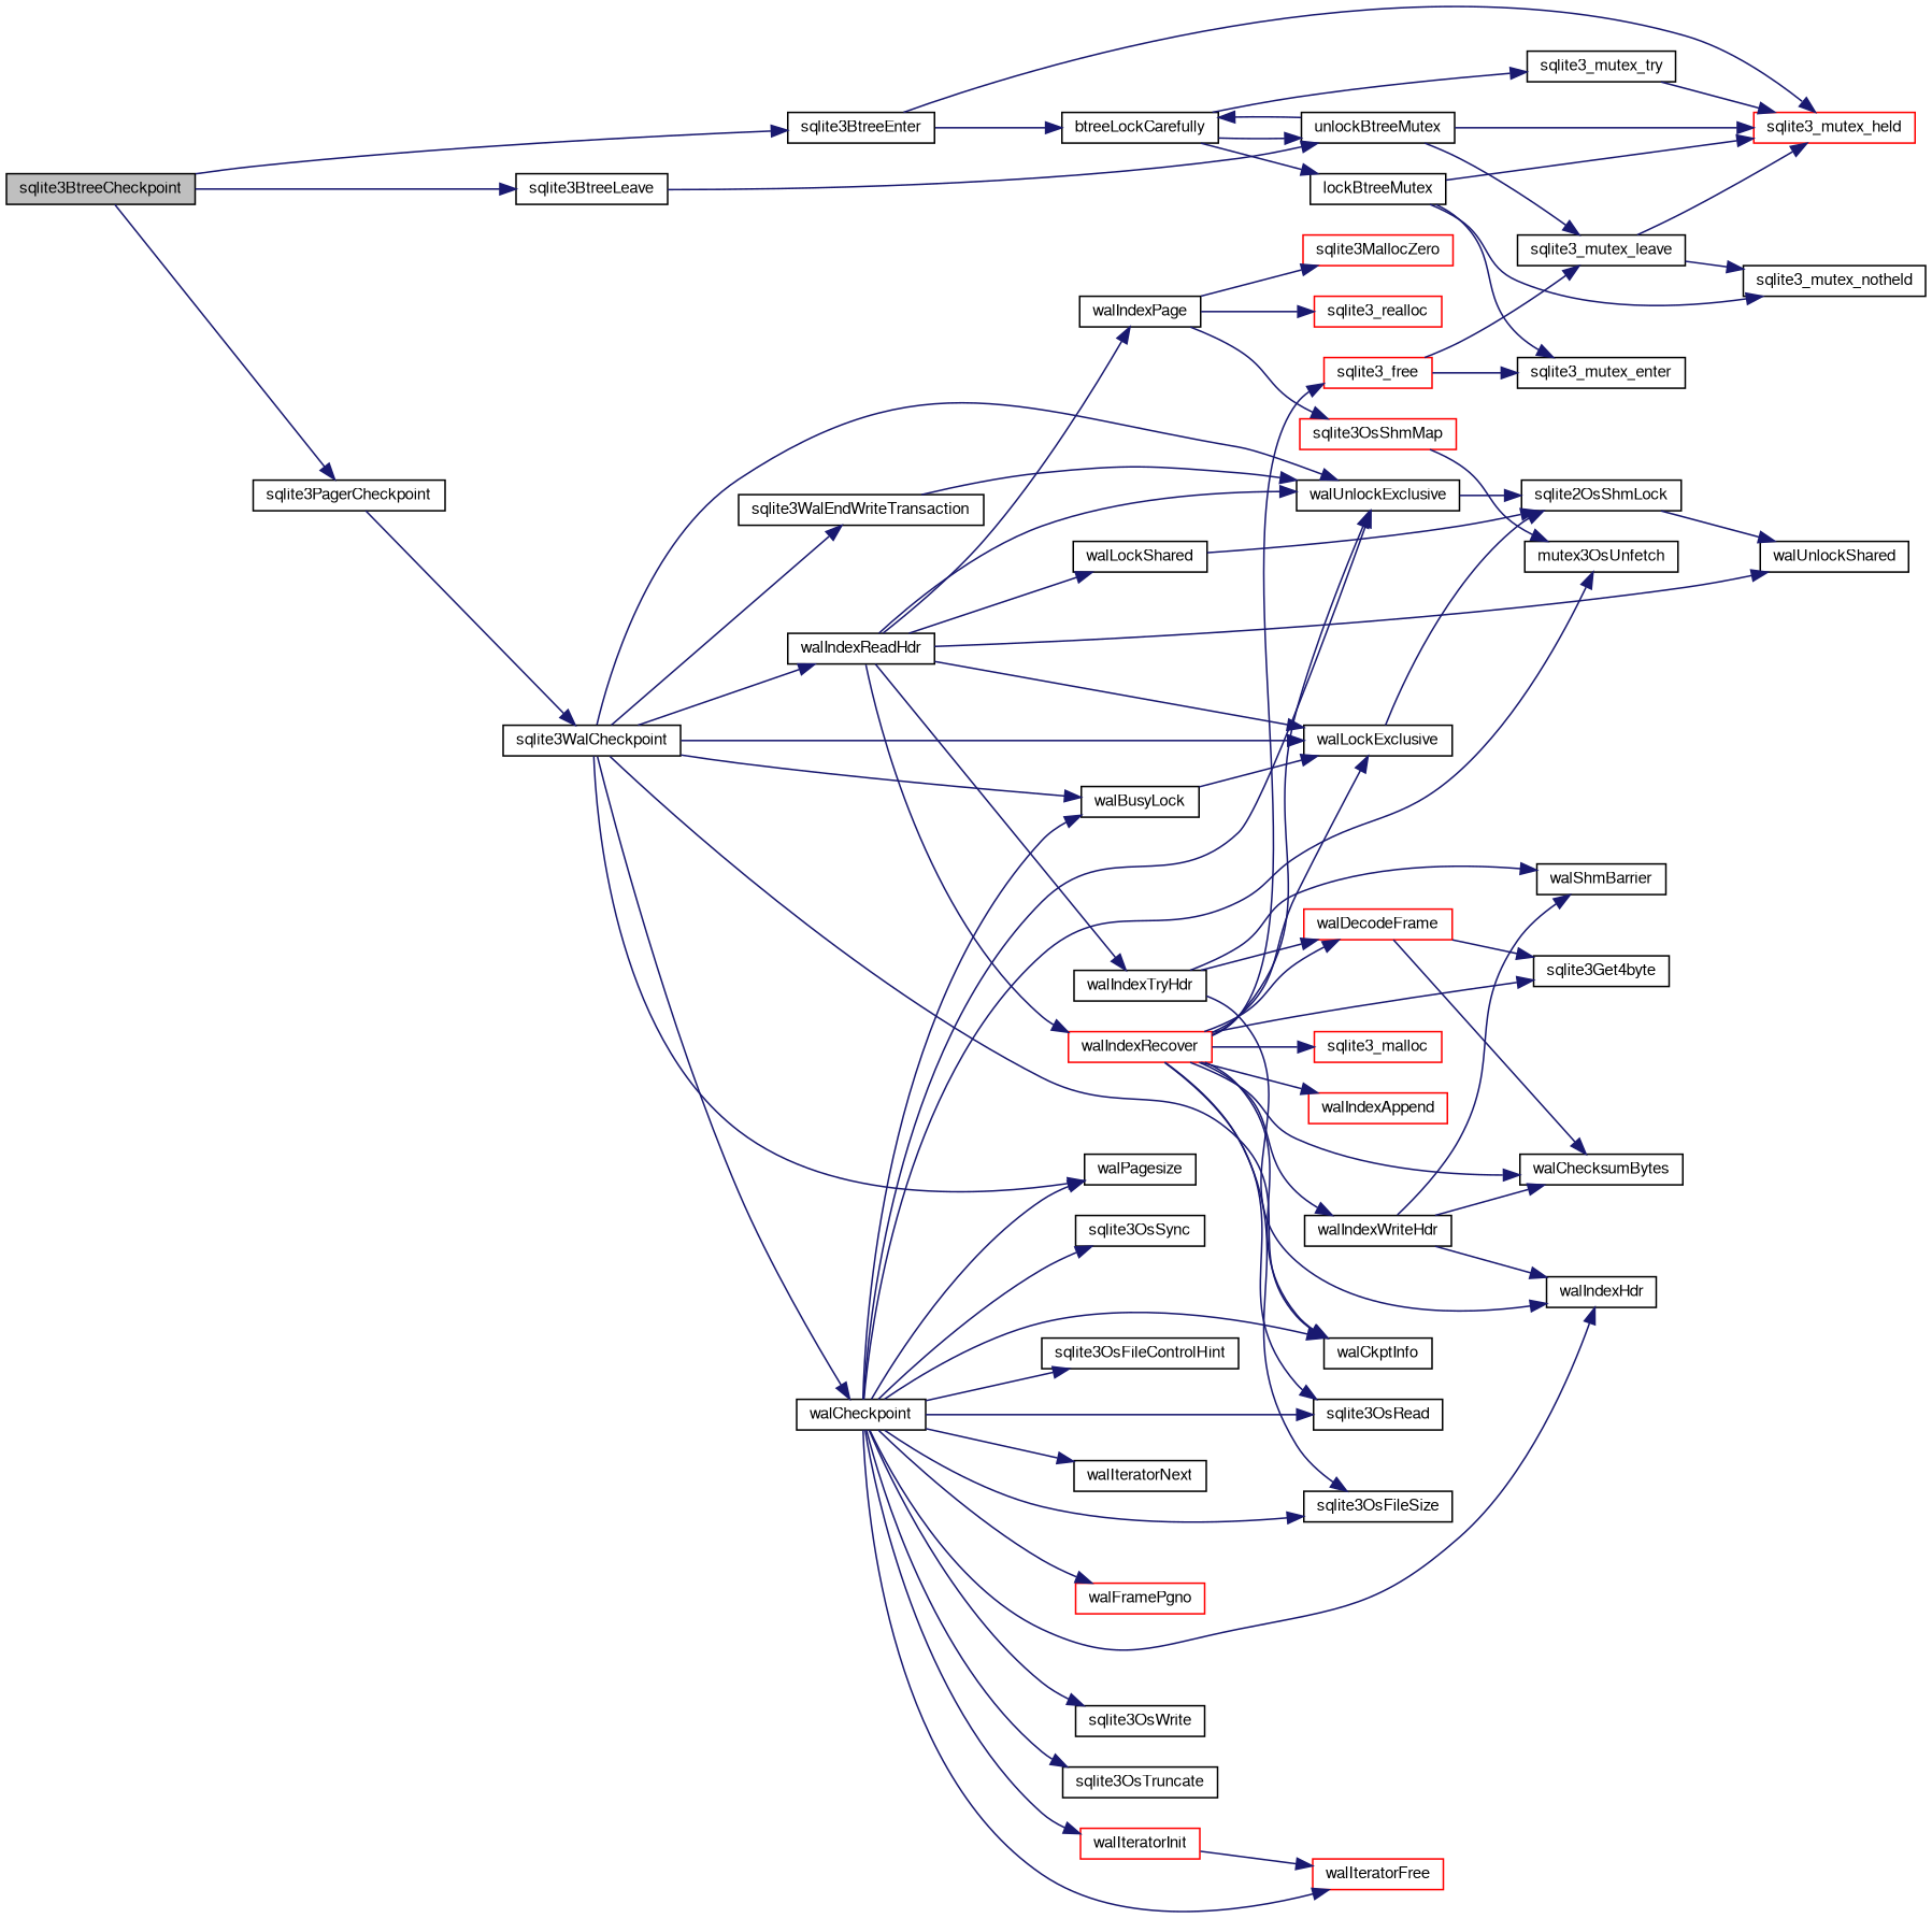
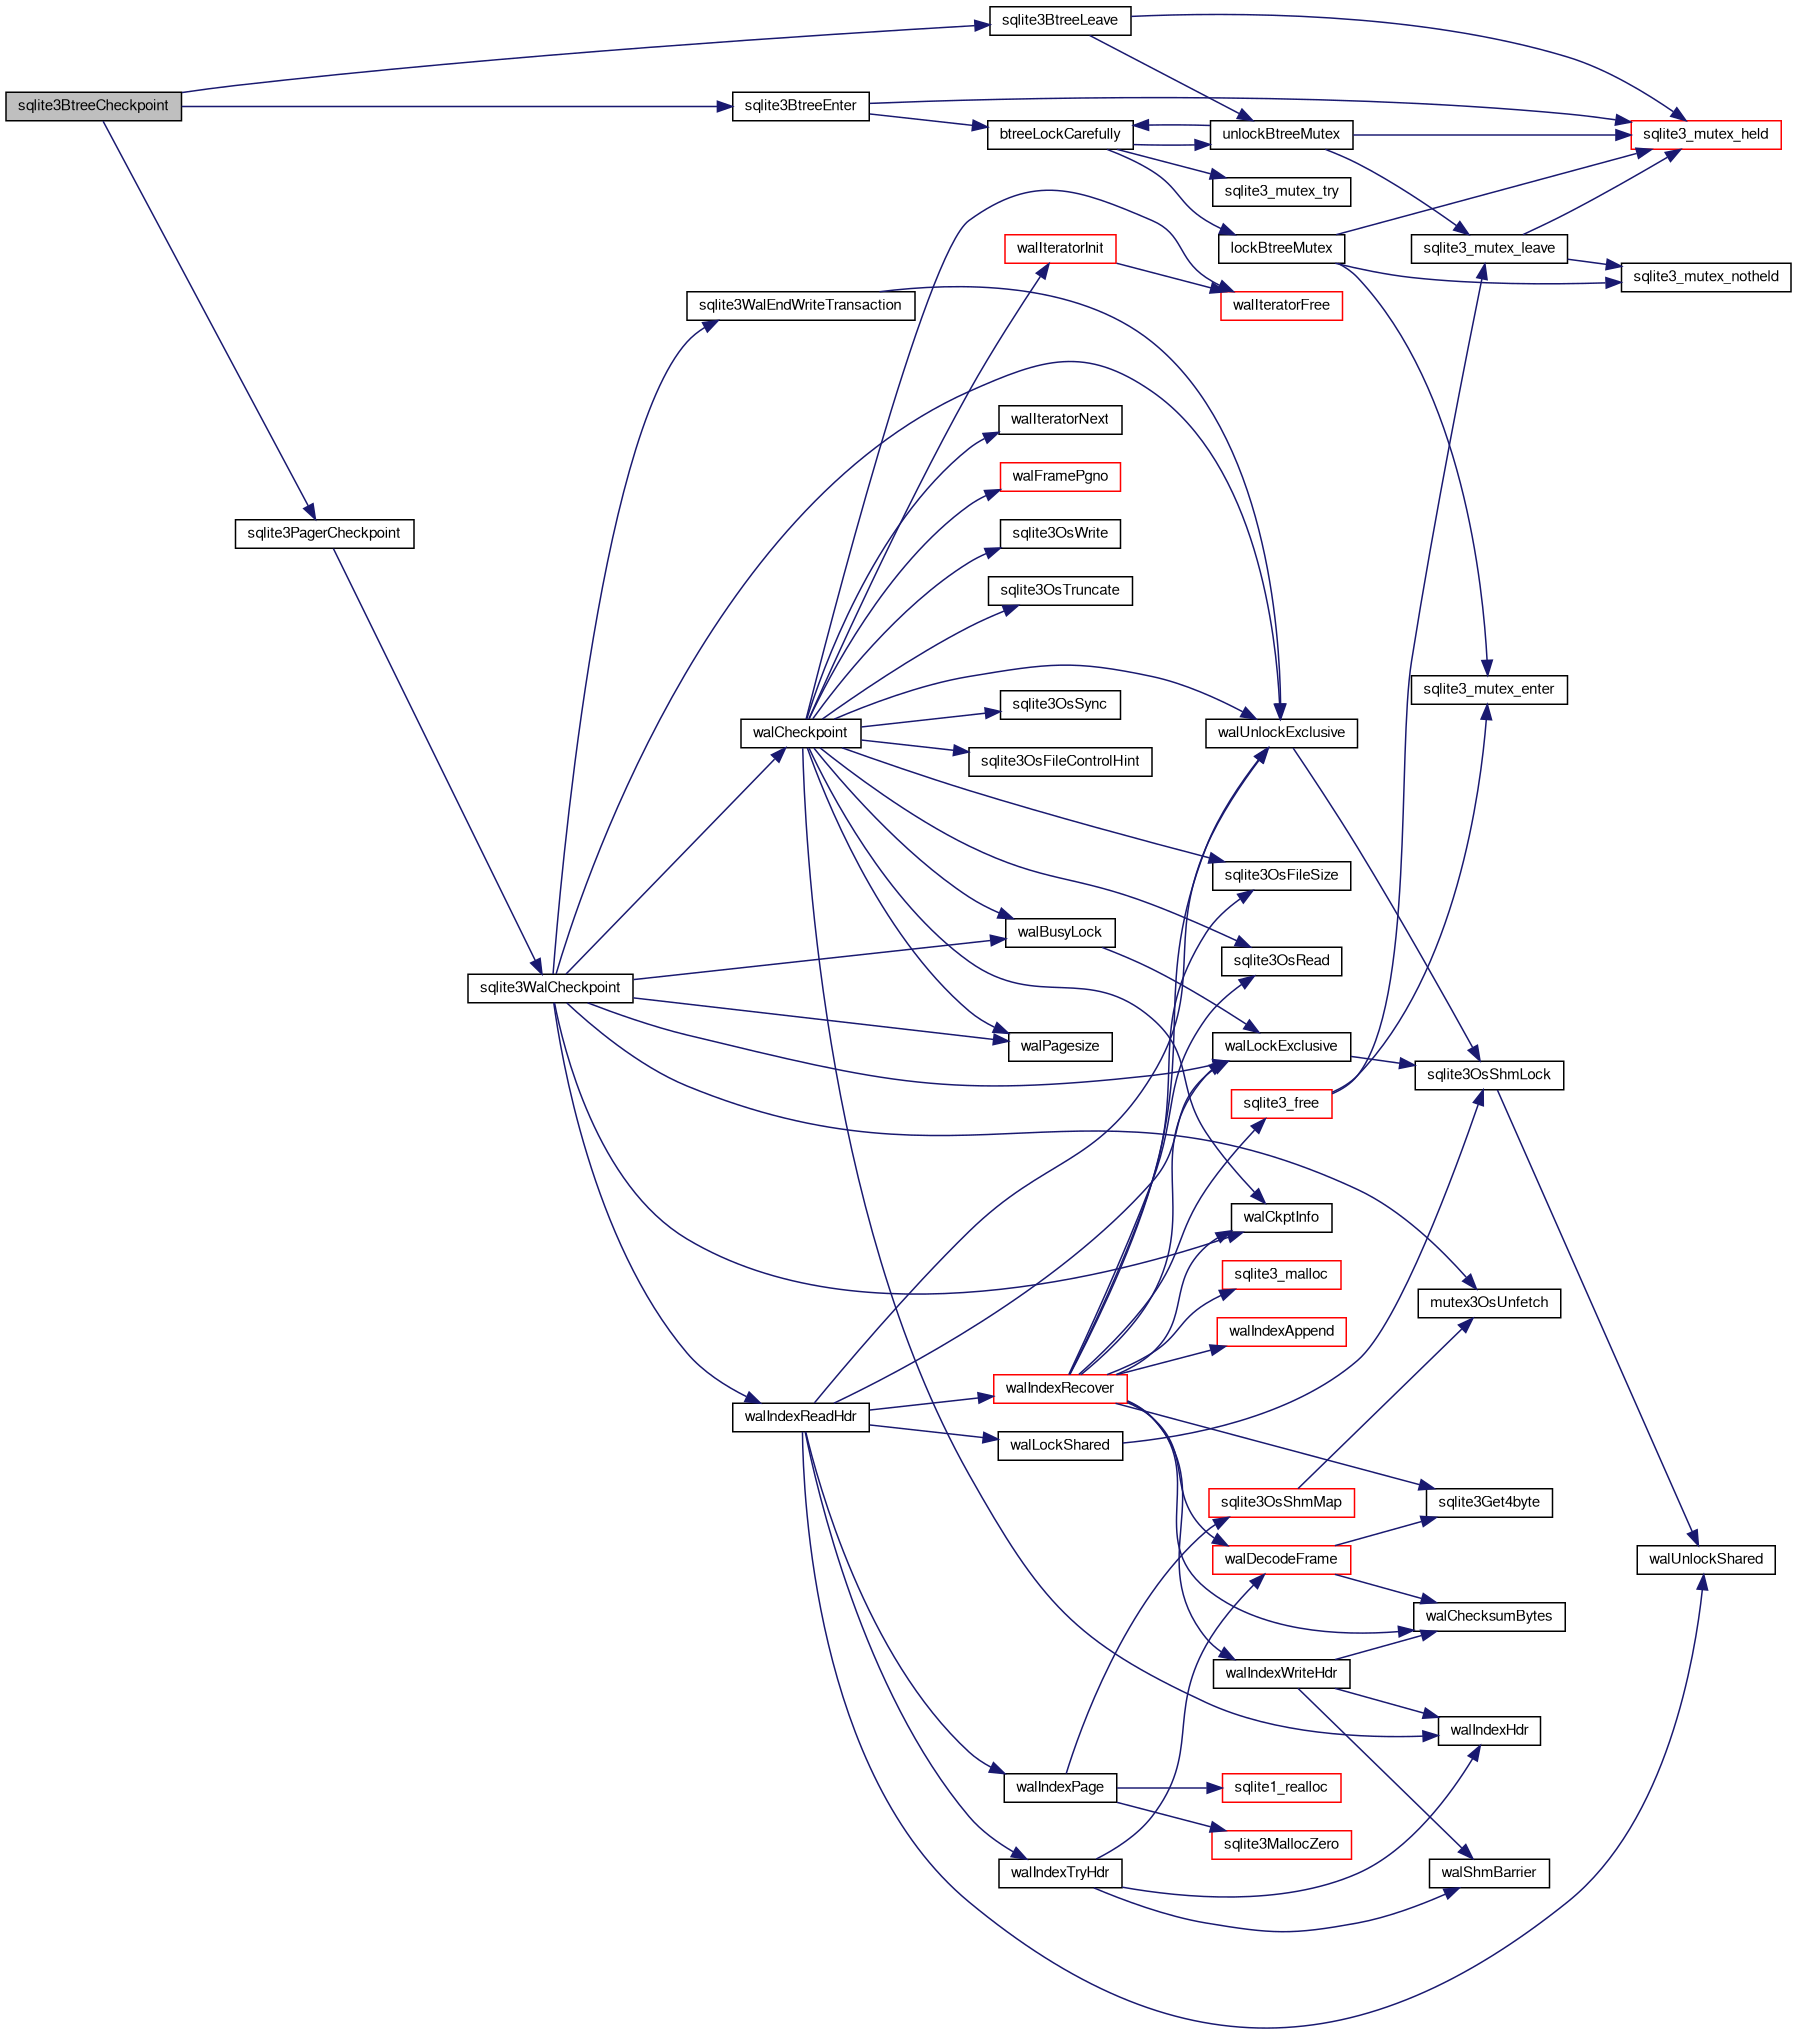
  digraph {
    rankdir=LR
    node [color=black fillcolor=white fontname=FreeSans fontsize=10 shape=record style=filled]
    edge [color=midnightblue fontname=FreeSans fontsize=10 labelfontname=FreeSans labelfontsize=10 style=solid]
    n1 [fillcolor=grey75 fontcolor=black height=0.2 label=sqlite3BtreeCheckpoint width=0.4]
    n2 [height=0.2 label=sqlite3BtreeEnter width=0.4]
    n3 [height=0.2 label=sqlite3PagerCheckpoint width=0.4]
    n4 [height=0.2 label=sqlite3BtreeLeave width=0.4]
    n5 [color=red height=0.2 label=sqlite3_mutex_held width=0.4]
    n6 [height=0.2 label=btreeLockCarefully width=0.4]
    n7 [height=0.2 label=sqlite3WalCheckpoint width=0.4]
    n8 [height=0.2 label=unlockBtreeMutex width=0.4]
    n9 [height=0.2 label=sqlite3_mutex_try width=0.4]
    n10 [height=0.2 label=lockBtreeMutex width=0.4]
    n11 [height=0.2 label=sqlite3_mutex_leave width=0.4]
    n12 [height=0.2 label=sqlite3_mutex_notheld width=0.4]
    n13 [height=0.2 label=sqlite3_mutex_enter width=0.4]
    n14 [height=0.2 label=walLockExclusive width=0.4]
    n15 [height=0.2 label=walBusyLock width=0.4]
    n16 [height=0.2 label=walIndexReadHdr width=0.4]
    n17 [height=0.2 label=mutex3OsUnfetch width=0.4]
    n18 [height=0.2 label=walCkptInfo width=0.4]
    n19 [height=0.2 label=walUnlockExclusive width=0.4]
    n20 [height=0.2 label=walPagesize width=0.4]
    n21 [height=0.2 label=walCheckpoint width=0.4]
    n22 [height=0.2 label=sqlite3WalEndWriteTransaction width=0.4]
-   n23 [height=0.2 label=sqlite2OsShmLock width=0.4]
+   n23 [height=0.2 label=sqlite3OsShmLock width=0.4]
    n24 [height=0.2 label=walIndexPage width=0.4]
    n25 [height=0.2 label=walIndexTryHdr width=0.4]
    n26 [height=0.2 label=walLockShared width=0.4]
    n27 [height=0.2 label=walUnlockShared width=0.4]
    n28 [color=red height=0.2 label=walIndexRecover width=0.4]
    n29 [height=0.2 label=walIndexHdr width=0.4]
    n30 [height=0.2 label=sqlite3OsFileSize width=0.4]
    n31 [height=0.2 label=sqlite3OsRead width=0.4]
    n32 [color=red height=0.2 label=walIteratorInit width=0.4]
    n33 [color=red height=0.2 label=walIteratorFree width=0.4]
    n34 [height=0.2 label=sqlite3OsSync width=0.4]
    n35 [height=0.2 label=sqlite3OsFileControlHint width=0.4]
    n36 [height=0.2 label=walIteratorNext width=0.4]
    n37 [color=red height=0.2 label=walFramePgno width=0.4]
    n38 [height=0.2 label=sqlite3OsWrite width=0.4]
    n39 [height=0.2 label=sqlite3OsTruncate width=0.4]
-   n40 [color=red height=0.2 label=sqlite3_realloc width=0.4]
+   n40 [color=red height=0.2 label=sqlite1_realloc width=0.4]
    n41 [color=red height=0.2 label=sqlite3MallocZero width=0.4]
    n42 [color=red height=0.2 label=sqlite3OsShmMap width=0.4]
    n43 [height=0.2 label=walShmBarrier width=0.4]
    n44 [color=red height=0.2 label=walDecodeFrame width=0.4]
    n45 [height=0.2 label=walChecksumBytes width=0.4]
    n46 [height=0.2 label=sqlite3Get4byte width=0.4]
    n47 [color=red height=0.2 label=sqlite3_malloc width=0.4]
    n48 [color=red height=0.2 label=walIndexAppend width=0.4]
    n49 [color=red height=0.2 label=sqlite3_free width=0.4]
    n50 [height=0.2 label=walIndexWriteHdr width=0.4]
    n1 -> n2
    n1 -> n3
    n1 -> n4
    n2 -> n5
    n2 -> n6
    n3 -> n7
-   n9 -> n5
+   n4 -> n5
    n4 -> n8
    n6 -> n8
    n6 -> n9
    n6 -> n10
    n7 -> n14
    n7 -> n15
    n7 -> n16
-   n21 -> n17
+   n7 -> n17
    n7 -> n18
    n7 -> n19
    n7 -> n20
    n7 -> n21
    n7 -> n22
    n8 -> n5
    n8 -> n6
    n8 -> n11
    n10 -> n5
    n10 -> n12
    n10 -> n13
    n11 -> n5
    n11 -> n12
    n14 -> n23
    n15 -> n14
    n16 -> n14
    n16 -> n19
    n16 -> n24
    n16 -> n25
    n16 -> n26
    n16 -> n27
    n16 -> n28
    n19 -> n23
    n21 -> n15
    n21 -> n18
    n21 -> n19
    n21 -> n20
    n21 -> n29
    n21 -> n30
    n21 -> n31
    n21 -> n32
    n21 -> n33
    n21 -> n34
    n21 -> n35
    n21 -> n36
    n21 -> n37
    n21 -> n38
    n21 -> n39
    n22 -> n19
    n23 -> n27
    n24 -> n40
    n24 -> n41
    n24 -> n42
    n25 -> n29
    n25 -> n43
    n25 -> n44
    n26 -> n23
    n28 -> n14
    n28 -> n18
    n28 -> n19
    n28 -> n30
    n28 -> n31
    n28 -> n44
    n28 -> n45
    n28 -> n46
    n28 -> n47
    n28 -> n48
    n28 -> n49
    n28 -> n50
    n32 -> n33
    n42 -> n17
    n44 -> n45
    n44 -> n46
    n49 -> n11
    n49 -> n13
    n50 -> n29
    n50 -> n43
    n50 -> n45
  }
